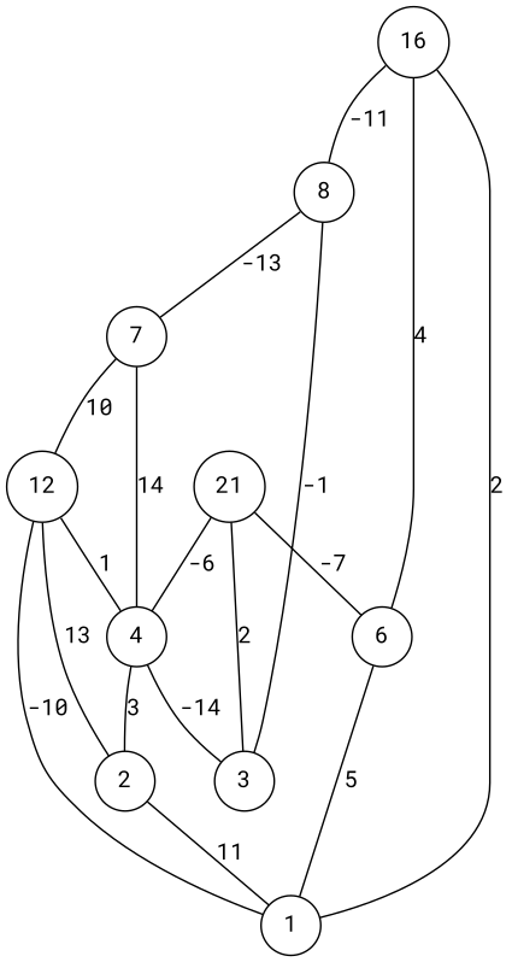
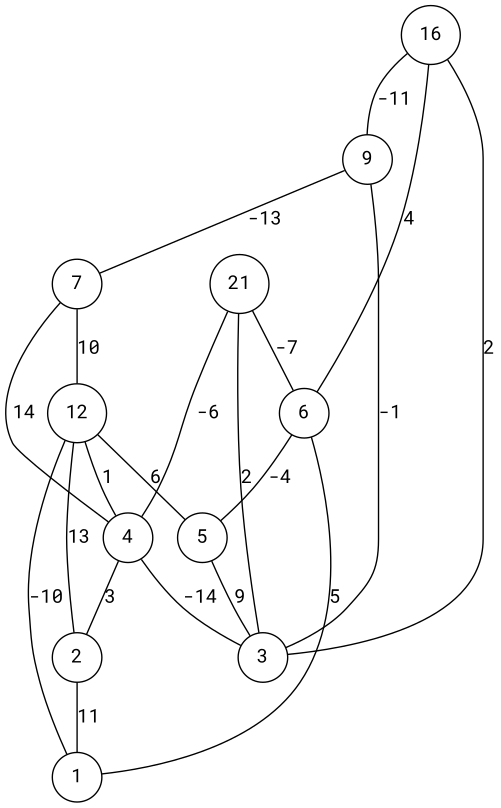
  graph {
    fontname="Roboto Mono"
    node [fontname="Roboto Mono" shape=circle]
    edge [fontname="Roboto Mono"]
    12
    1
    4
+   5
    2
    3
    n7 [label=21]
    6
    n9 [label=16]
-   8
+   8 [label=9]
    7
    12 -- 1 [label=-10]
    12 -- 4 [label=1]
+   12 -- 5 [label=6]
    12 -- 2 [label=13]
    4 -- 2 [label=3]
    4 -- 3 [label=-14]
+   5 -- 3 [label=9]
    2 -- 1 [label=11]
    n7 -- 4 [label=-6]
    n7 -- 3 [label=2]
    n7 -- 6 [label=-7]
    6 -- 1 [label=5]
-   n9 -- 1 [label=2]
+   6 -- 5 [label=-4]
+   n9 -- 3 [label=2]
    n9 -- 6 [label=4]
    n9 -- 8 [label=-11]
    8 -- 3 [label=-1]
    8 -- 7 [label=-13]
    7 -- 12 [label=10]
    7 -- 4 [label=14]
  }
